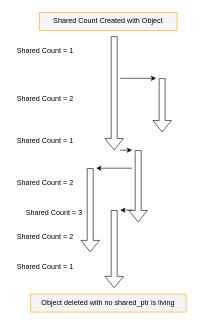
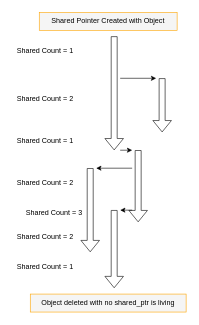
  <mxCell id="0" />
  <mxCell id="1" parent="0" />
  <mxCell id="2" value="" style="shape=flexArrow;endArrow=classic;html=1;" parent="1" edge="1"><mxGeometry width="50" height="50" relative="1" as="geometry"><mxPoint x="190" y="60" as="sourcePoint" /><mxPoint x="190" y="250" as="targetPoint" /></mxGeometry></mxCell>
  <mxCell id="3" value="" style="shape=flexArrow;endArrow=classic;html=1;" parent="1" edge="1"><mxGeometry width="50" height="50" relative="1" as="geometry"><mxPoint x="230" y="250" as="sourcePoint" /><mxPoint x="230" y="370" as="targetPoint" /></mxGeometry></mxCell>
  <mxCell id="4" value="" style="shape=flexArrow;endArrow=classic;html=1;" parent="1" edge="1"><mxGeometry width="50" height="50" relative="1" as="geometry"><mxPoint x="150" y="280" as="sourcePoint" /><mxPoint x="150" y="420" as="targetPoint" /></mxGeometry></mxCell>
  <mxCell id="5" value="" style="shape=flexArrow;endArrow=classic;html=1;" parent="1" edge="1"><mxGeometry width="50" height="50" relative="1" as="geometry"><mxPoint x="190" y="350" as="sourcePoint" /><mxPoint x="190" y="480" as="targetPoint" /></mxGeometry></mxCell>
  <mxCell id="6" value="" style="shape=flexArrow;endArrow=classic;html=1;" parent="1" edge="1"><mxGeometry width="50" height="50" relative="1" as="geometry"><mxPoint x="270" y="130" as="sourcePoint" /><mxPoint x="270" y="220" as="targetPoint" /></mxGeometry></mxCell>
  <mxCell id="7" value="" style="endArrow=classic;html=1;" parent="1" edge="1"><mxGeometry width="50" height="50" relative="1" as="geometry"><mxPoint x="200" y="130" as="sourcePoint" /><mxPoint x="260" y="130" as="targetPoint" /></mxGeometry></mxCell>
  <mxCell id="8" value="" style="endArrow=classic;html=1;" parent="1" edge="1"><mxGeometry width="50" height="50" relative="1" as="geometry"><mxPoint x="200" y="250" as="sourcePoint" /><mxPoint x="220" y="250" as="targetPoint" /></mxGeometry></mxCell>
  <mxCell id="9" value="" style="endArrow=classic;html=1;" parent="1" edge="1"><mxGeometry width="50" height="50" relative="1" as="geometry"><mxPoint x="220" y="280" as="sourcePoint" /><mxPoint x="160" y="280" as="targetPoint" /></mxGeometry></mxCell>
  <mxCell id="10" value="" style="endArrow=classic;html=1;" parent="1" edge="1"><mxGeometry width="50" height="50" relative="1" as="geometry"><mxPoint x="220" y="350" as="sourcePoint" /><mxPoint x="200" y="350" as="targetPoint" /></mxGeometry></mxCell>
  <mxCell id="11" value="Shared Count = 1" style="text;html=1;strokeColor=none;fillColor=none;align=center;verticalAlign=middle;whiteSpace=wrap;rounded=0;" parent="1" vertex="1"><mxGeometry x="20" y="70" width="110" height="30" as="geometry" /></mxCell>
  <mxCell id="12" value="Shared Count = 2" style="text;html=1;strokeColor=none;fillColor=none;align=center;verticalAlign=middle;whiteSpace=wrap;rounded=0;" parent="1" vertex="1"><mxGeometry x="20" y="150" width="110" height="30" as="geometry" /></mxCell>
  <mxCell id="13" value="Shared Count = 1" style="text;html=1;strokeColor=none;fillColor=none;align=center;verticalAlign=middle;whiteSpace=wrap;rounded=0;" parent="1" vertex="1"><mxGeometry x="20" y="220" width="110" height="30" as="geometry" /></mxCell>
  <mxCell id="14" value="Shared Count = 2" style="text;html=1;strokeColor=none;fillColor=none;align=center;verticalAlign=middle;whiteSpace=wrap;rounded=0;" parent="1" vertex="1"><mxGeometry x="20" y="290" width="110" height="30" as="geometry" /></mxCell>
  <mxCell id="15" value="Shared Count = 3" style="text;html=1;strokeColor=none;fillColor=none;align=center;verticalAlign=middle;whiteSpace=wrap;rounded=0;" parent="1" vertex="1"><mxGeometry x="35" y="340" width="110" height="30" as="geometry" /></mxCell>
  <mxCell id="16" value="Shared Count = 2" style="text;html=1;strokeColor=none;fillColor=none;align=center;verticalAlign=middle;whiteSpace=wrap;rounded=0;" parent="1" vertex="1"><mxGeometry x="20" y="380" width="110" height="30" as="geometry" /></mxCell>
  <mxCell id="17" value="Shared Count = 1" style="text;html=1;strokeColor=none;fillColor=none;align=center;verticalAlign=middle;whiteSpace=wrap;rounded=0;" parent="1" vertex="1"><mxGeometry x="20" y="430" width="110" height="30" as="geometry" /></mxCell>
- <mxCell id="18" value="Shared Count Created with Object" style="text;html=1;strokeColor=orange;fillColor=whitesmoke;align=center;verticalAlign=middle;whiteSpace=wrap;rounded=0;" parent="1" vertex="1"><mxGeometry x="65" y="20" width="230" height="30" as="geometry" /></mxCell>
+ <mxCell id="18" value="Shared Pointer Created with Object" style="text;html=1;strokeColor=orange;fillColor=whitesmoke;align=center;verticalAlign=middle;whiteSpace=wrap;rounded=0;" parent="1" vertex="1"><mxGeometry x="65" y="20" width="230" height="30" as="geometry" /></mxCell>
  <mxCell id="19" value="Object deleted with no shared_ptr is living" style="text;html=1;strokeColor=orange;fillColor=whitesmoke;align=center;verticalAlign=middle;whiteSpace=wrap;rounded=0;" parent="1" vertex="1"><mxGeometry x="50" y="490" width="260" height="30" as="geometry" /></mxCell>
